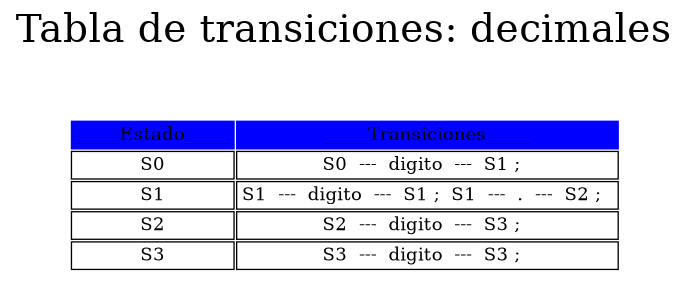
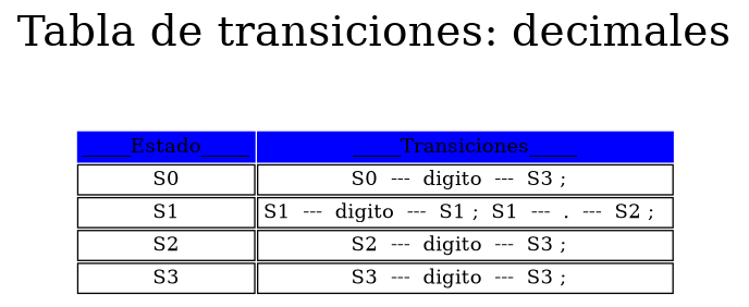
  digraph {
    fontsize=30
    label=<Tabla de transiciones: decimales>
    labelloc=t
    splines=false
-   n1 [label=< <table border='0' cellborder='1' cellspacing='2'> <tr><td color='blue' bgcolor='blue'>_____Estado_____</td><td colspan='2' color='blue' bgcolor='blue'>_____Transiciones_____</td></tr> <tr><td>S0</td><td colspan="2">S0  ---  digito  ---  S1 ;  </td></tr> <tr><td>S1</td><td colspan="2">S1  ---  digito  ---  S1 ;  S1  ---  .  ---  S2 ;  </td></tr> <tr><td>S2</td><td colspan="2">S2  ---  digito  ---  S3 ;  </td></tr> <tr><td>S3</td><td colspan="2">S3  ---  digito  ---  S3 ;  </td></tr> </table> > shape=plaintext]
+   n1 [label=< <table border='0' cellborder='1' cellspacing='2'> <tr><td color='blue' bgcolor='blue'>_____Estado_____</td><td colspan='2' color='blue' bgcolor='blue'>_____Transiciones_____</td></tr> <tr><td>S0</td><td colspan="2">S0  ---  digito  ---  S3 ;  </td></tr> <tr><td>S1</td><td colspan="2">S1  ---  digito  ---  S1 ;  S1  ---  .  ---  S2 ;  </td></tr> <tr><td>S2</td><td colspan="2">S2  ---  digito  ---  S3 ;  </td></tr> <tr><td>S3</td><td colspan="2">S3  ---  digito  ---  S3 ;  </td></tr> </table> > shape=plaintext]
  }
